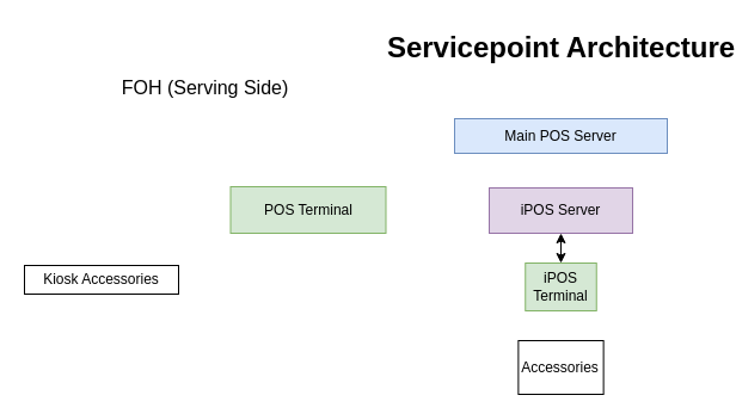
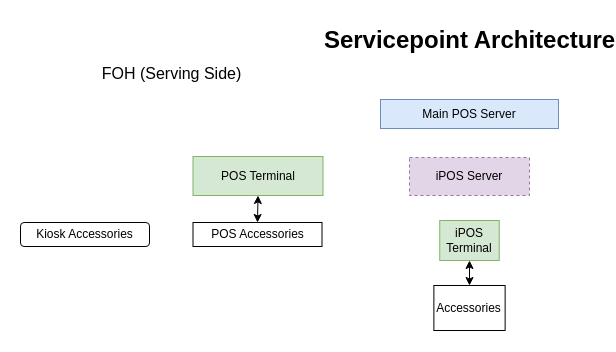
  <mxCell id="0" />
  <mxCell id="1" parent="0" />
  <mxCell id="2" value="Main POS Server" style="rounded=0;whiteSpace=wrap;html=1;fillColor=#dae8fc;strokeColor=#6c8ebf;" vertex="1" parent="1"><mxGeometry x="380" y="99" width="178" height="29" as="geometry" /></mxCell>
  <mxCell id="3" value="Servicepoint Architecture" style="text;strokeColor=none;fillColor=none;html=1;fontSize=24;fontStyle=1;verticalAlign=middle;align=center;" vertex="1" parent="1"><mxGeometry x="419" y="20" width="100" height="40" as="geometry" /></mxCell>
  <mxCell id="4" value="POS Terminal" style="rounded=0;whiteSpace=wrap;html=1;fillColor=#d5e8d4;strokeColor=#82b366;" vertex="1" parent="1"><mxGeometry x="192.5" y="156" width="130" height="39" as="geometry" /></mxCell>
  <mxCell id="5" value="&lt;span style=&quot;font-weight: normal;&quot;&gt;&lt;font style=&quot;font-size: 16px;&quot;&gt;FOH (Serving Side)&lt;/font&gt;&lt;/span&gt;" style="text;strokeColor=none;fillColor=none;html=1;fontSize=24;fontStyle=1;verticalAlign=middle;align=center;" vertex="1" parent="1"><mxGeometry x="121" y="51" width="100" height="40" as="geometry" /></mxCell>
- <mxCell id="8" value="Kiosk Accessories" style="rounded=0;whiteSpace=wrap;html=1;" vertex="1" parent="1"><mxGeometry x="20" y="222" width="129" height="24" as="geometry" /></mxCell>
- <mxCell id="9" value="iPOS Server" style="rounded=0;whiteSpace=wrap;html=1;fillColor=#e1d5e7;strokeColor=#9673a6;" vertex="1" parent="1"><mxGeometry x="409" y="157" width="120" height="38" as="geometry" /></mxCell>
+ <mxCell id="6" value="POS Accessories" style="rounded=0;whiteSpace=wrap;html=1;" vertex="1" parent="1"><mxGeometry x="192.5" y="222" width="129" height="24" as="geometry" /></mxCell>
+ <mxCell id="7" value="" style="endArrow=classic;startArrow=classic;html=1;rounded=0;exitX=0.5;exitY=0;exitDx=0;exitDy=0;entryX=0.5;entryY=1;entryDx=0;entryDy=0;" edge="1" parent="1" source="6" target="4"><mxGeometry width="50" height="50" relative="1" as="geometry"><mxPoint x="261.5" y="233" as="sourcePoint" /><mxPoint x="253.5" y="205" as="targetPoint" /></mxGeometry></mxCell>
+ <mxCell id="8" value="Kiosk Accessories" style="whiteSpace=wrap;html=1;rounded=1;" vertex="1" parent="1"><mxGeometry x="20" y="222" width="129" height="24" as="geometry" /></mxCell>
+ <mxCell id="9" value="iPOS Server" style="rounded=0;whiteSpace=wrap;html=1;fillColor=#e1d5e7;strokeColor=#9673a6;dashed=1;" vertex="1" parent="1"><mxGeometry x="409" y="157" width="120" height="38" as="geometry" /></mxCell>
  <mxCell id="10" value="iPOS Terminal" style="rounded=0;whiteSpace=wrap;html=1;fillColor=#d5e8d4;strokeColor=#82b366;" vertex="1" parent="1"><mxGeometry x="439.25" y="220" width="59.5" height="40" as="geometry" /></mxCell>
  <mxCell id="11" value="Accessories" style="rounded=0;whiteSpace=wrap;html=1;" vertex="1" parent="1"><mxGeometry x="433.38" y="285" width="71.25" height="45" as="geometry" /></mxCell>
- <mxCell id="13" value="" style="endArrow=classic;startArrow=classic;html=1;rounded=0;exitX=0.5;exitY=0;exitDx=0;exitDy=0;entryX=0.5;entryY=1;entryDx=0;entryDy=0;" edge="1" parent="1" source="10" target="9"><mxGeometry width="50" height="50" relative="1" as="geometry"><mxPoint x="267" y="232" as="sourcePoint" /><mxPoint x="268" y="205" as="targetPoint" /></mxGeometry></mxCell>
+ <mxCell id="12" value="" style="endArrow=classic;startArrow=classic;html=1;rounded=0;exitX=0.5;exitY=0;exitDx=0;exitDy=0;entryX=0.5;entryY=1;entryDx=0;entryDy=0;" edge="1" parent="1" source="11" target="10"><mxGeometry width="50" height="50" relative="1" as="geometry"><mxPoint x="267" y="232" as="sourcePoint" /><mxPoint x="268" y="205" as="targetPoint" /></mxGeometry></mxCell>
